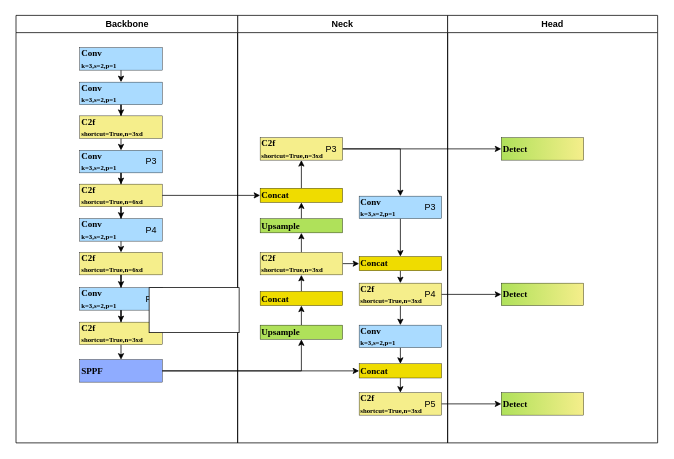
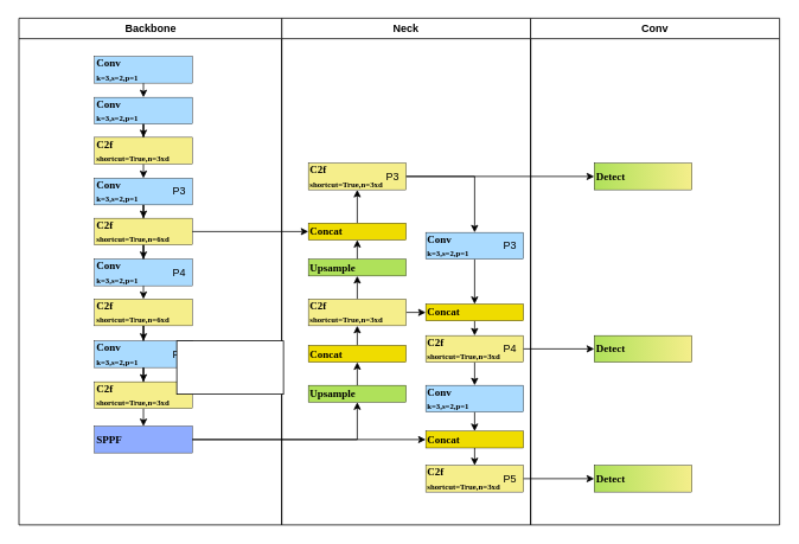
  <mxCell id="0" />
  <mxCell id="1" parent="0" />
  <mxCell id="2" value="Neck" style="swimlane;whiteSpace=wrap;startSize=23;movable=0;resizable=0;rotatable=0;deletable=0;editable=0;locked=1;connectable=0;" parent="1" vertex="1"><mxGeometry x="316" y="20" width="280" height="570" as="geometry"><mxRectangle x="445" y="157" width="70" height="30" as="alternateBounds" /></mxGeometry></mxCell>
  <mxCell id="3" style="edgeStyle=orthogonalEdgeStyle;rounded=0;orthogonalLoop=1;jettySize=auto;html=1;exitX=0.5;exitY=0;exitDx=0;exitDy=0;entryX=0.5;entryY=1;entryDx=0;entryDy=0;movable=0;resizable=0;rotatable=0;deletable=0;editable=0;locked=1;connectable=0;" parent="2" source="4" target="10" edge="1"><mxGeometry relative="1" as="geometry" /></mxCell>
  <mxCell id="4" value="&lt;div style=&quot;&quot;&gt;&lt;font&gt;Concat&lt;/font&gt;&lt;/div&gt;" style="rounded=0;whiteSpace=wrap;html=1;fillColor=#EFDC00;strokeColor=default;fontStyle=1;align=left;fontColor=default;fontFamily=Times New Roman;labelBackgroundColor=none;labelBorderColor=none;strokeWidth=0.5;movable=0;resizable=0;rotatable=0;deletable=0;editable=0;locked=1;connectable=0;" parent="2" vertex="1"><mxGeometry x="30" y="230.5" width="110" height="19" as="geometry" /></mxCell>
  <mxCell id="5" style="edgeStyle=orthogonalEdgeStyle;rounded=0;orthogonalLoop=1;jettySize=auto;html=1;exitX=0.5;exitY=0;exitDx=0;exitDy=0;entryX=0.5;entryY=1;entryDx=0;entryDy=0;movable=0;resizable=0;rotatable=0;deletable=0;editable=0;locked=1;connectable=0;" parent="2" source="6" target="13" edge="1"><mxGeometry relative="1" as="geometry" /></mxCell>
  <mxCell id="6" value="&lt;div style=&quot;&quot;&gt;&lt;font&gt;Concat&lt;/font&gt;&lt;/div&gt;" style="rounded=0;whiteSpace=wrap;html=1;fillColor=#EFDC00;strokeColor=default;fontStyle=1;align=left;fontColor=default;fontFamily=Times New Roman;labelBackgroundColor=none;labelBorderColor=none;strokeWidth=0.5;movable=0;resizable=0;rotatable=0;deletable=0;editable=0;locked=1;connectable=0;" parent="2" vertex="1"><mxGeometry x="30" y="368" width="110" height="19" as="geometry" /></mxCell>
  <mxCell id="7" style="edgeStyle=orthogonalEdgeStyle;rounded=0;orthogonalLoop=1;jettySize=auto;html=1;exitX=0.5;exitY=0;exitDx=0;exitDy=0;entryX=0.5;entryY=1;entryDx=0;entryDy=0;movable=0;resizable=0;rotatable=0;deletable=0;editable=0;locked=1;connectable=0;" parent="2" source="8" target="4" edge="1"><mxGeometry relative="1" as="geometry" /></mxCell>
  <mxCell id="8" value="&lt;div style=&quot;&quot;&gt;&lt;font&gt;Upsample&lt;/font&gt;&lt;/div&gt;" style="rounded=0;whiteSpace=wrap;html=1;fillColor=#AFE15A;strokeColor=default;fontStyle=1;align=left;fontColor=default;fontFamily=Times New Roman;labelBackgroundColor=none;labelBorderColor=none;strokeWidth=0.5;movable=0;resizable=0;rotatable=0;deletable=0;editable=0;locked=1;connectable=0;" parent="2" vertex="1"><mxGeometry x="30" y="271" width="110" height="19" as="geometry" /></mxCell>
  <mxCell id="9" style="edgeStyle=orthogonalEdgeStyle;rounded=0;orthogonalLoop=1;jettySize=auto;html=1;exitX=1;exitY=0.5;exitDx=0;exitDy=0;movable=0;resizable=0;rotatable=0;deletable=0;editable=0;locked=1;connectable=0;" parent="2" source="10" target="26" edge="1"><mxGeometry relative="1" as="geometry" /></mxCell>
  <mxCell id="10" value="&lt;div style=&quot;&quot;&gt;C2f&lt;/div&gt;&lt;div style=&quot;&quot;&gt;&lt;font style=&quot;font-size: 9px;&quot;&gt;shortcut=True,n=3xd&lt;/font&gt;&lt;/div&gt;" style="rounded=0;whiteSpace=wrap;html=1;fillColor=#F5EE8B;strokeColor=default;fontStyle=1;align=left;fontFamily=Times New Roman;fontColor=default;labelBackgroundColor=none;labelBorderColor=none;strokeWidth=0.5;movable=0;resizable=0;rotatable=0;deletable=0;editable=0;locked=1;connectable=0;" parent="2" vertex="1"><mxGeometry x="30" y="163" width="110" height="30" as="geometry" /></mxCell>
  <mxCell id="11" style="edgeStyle=orthogonalEdgeStyle;rounded=0;orthogonalLoop=1;jettySize=auto;html=1;exitX=1;exitY=0.5;exitDx=0;exitDy=0;entryX=0;entryY=0.5;entryDx=0;entryDy=0;movable=0;resizable=0;rotatable=0;deletable=0;editable=0;locked=1;connectable=0;" parent="2" source="13" target="17" edge="1"><mxGeometry relative="1" as="geometry" /></mxCell>
  <mxCell id="12" style="edgeStyle=orthogonalEdgeStyle;rounded=0;orthogonalLoop=1;jettySize=auto;html=1;exitX=0.5;exitY=0;exitDx=0;exitDy=0;entryX=0.5;entryY=1;entryDx=0;entryDy=0;movable=0;resizable=0;rotatable=0;deletable=0;editable=0;locked=1;connectable=0;" parent="2" source="13" target="8" edge="1"><mxGeometry relative="1" as="geometry" /></mxCell>
  <mxCell id="13" value="&lt;div style=&quot;&quot;&gt;C2f&lt;/div&gt;&lt;div style=&quot;&quot;&gt;&lt;font style=&quot;font-size: 9px;&quot;&gt;shortcut=True,n=3xd&lt;/font&gt;&lt;/div&gt;" style="rounded=0;whiteSpace=wrap;html=1;fillColor=#F5EE8B;strokeColor=default;fontStyle=1;align=left;fontFamily=Times New Roman;fontColor=default;labelBackgroundColor=none;labelBorderColor=none;strokeWidth=0.5;movable=0;resizable=0;rotatable=0;deletable=0;editable=0;locked=1;connectable=0;" parent="2" vertex="1"><mxGeometry x="30" y="316" width="110" height="30" as="geometry" /></mxCell>
  <mxCell id="14" style="edgeStyle=orthogonalEdgeStyle;rounded=0;orthogonalLoop=1;jettySize=auto;html=1;exitX=0.5;exitY=0;exitDx=0;exitDy=0;entryX=0.5;entryY=1;entryDx=0;entryDy=0;movable=0;resizable=0;rotatable=0;deletable=0;editable=0;locked=1;connectable=0;" parent="2" source="15" target="6" edge="1"><mxGeometry relative="1" as="geometry" /></mxCell>
  <mxCell id="15" value="&lt;div style=&quot;&quot;&gt;&lt;font&gt;Upsample&lt;/font&gt;&lt;/div&gt;" style="rounded=0;whiteSpace=wrap;html=1;fillColor=#AFE15A;strokeColor=default;fontStyle=1;align=left;fontColor=default;fontFamily=Times New Roman;labelBackgroundColor=none;labelBorderColor=none;strokeWidth=0.5;movable=0;resizable=0;rotatable=0;deletable=0;editable=0;locked=1;connectable=0;" parent="2" vertex="1"><mxGeometry x="30" y="413" width="110" height="19" as="geometry" /></mxCell>
  <mxCell id="16" style="edgeStyle=orthogonalEdgeStyle;rounded=0;orthogonalLoop=1;jettySize=auto;html=1;exitX=0.5;exitY=1;exitDx=0;exitDy=0;entryX=0.5;entryY=0;entryDx=0;entryDy=0;movable=0;resizable=0;rotatable=0;deletable=0;editable=0;locked=1;connectable=0;" parent="2" source="17" target="19" edge="1"><mxGeometry relative="1" as="geometry" /></mxCell>
  <mxCell id="17" value="&lt;div style=&quot;&quot;&gt;&lt;font&gt;Concat&lt;/font&gt;&lt;/div&gt;" style="rounded=0;whiteSpace=wrap;html=1;fillColor=#EFDC00;strokeColor=default;fontStyle=1;align=left;fontColor=default;fontFamily=Times New Roman;labelBackgroundColor=none;labelBorderColor=none;strokeWidth=0.5;movable=0;resizable=0;rotatable=0;deletable=0;editable=0;locked=1;connectable=0;" parent="2" vertex="1"><mxGeometry x="162" y="321.5" width="110" height="19" as="geometry" /></mxCell>
  <mxCell id="18" style="edgeStyle=orthogonalEdgeStyle;rounded=0;orthogonalLoop=1;jettySize=auto;html=1;exitX=0.5;exitY=1;exitDx=0;exitDy=0;entryX=0.5;entryY=0;entryDx=0;entryDy=0;movable=0;resizable=0;rotatable=0;deletable=0;editable=0;locked=1;connectable=0;" parent="2" source="19" target="21" edge="1"><mxGeometry relative="1" as="geometry" /></mxCell>
  <mxCell id="19" value="&lt;div style=&quot;&quot;&gt;C2f&lt;/div&gt;&lt;div style=&quot;&quot;&gt;&lt;font style=&quot;font-size: 9px;&quot;&gt;shortcut=True,n=3xd&lt;/font&gt;&lt;/div&gt;" style="rounded=0;whiteSpace=wrap;html=1;fillColor=#F5EE8B;strokeColor=default;fontStyle=1;align=left;fontFamily=Times New Roman;fontColor=default;labelBackgroundColor=none;labelBorderColor=none;strokeWidth=0.5;movable=0;resizable=0;rotatable=0;deletable=0;editable=0;locked=1;connectable=0;" parent="2" vertex="1"><mxGeometry x="162" y="357" width="110" height="30" as="geometry" /></mxCell>
  <mxCell id="20" style="edgeStyle=orthogonalEdgeStyle;rounded=0;orthogonalLoop=1;jettySize=auto;html=1;exitX=0.5;exitY=1;exitDx=0;exitDy=0;entryX=0.5;entryY=0;entryDx=0;entryDy=0;movable=0;resizable=0;rotatable=0;deletable=0;editable=0;locked=1;connectable=0;" parent="2" source="21" target="23" edge="1"><mxGeometry relative="1" as="geometry" /></mxCell>
  <mxCell id="21" value="&lt;div style=&quot;&quot;&gt;&lt;span style=&quot;&quot;&gt;Conv&lt;/span&gt;&lt;/div&gt;&lt;font style=&quot;font-size: 9px;&quot;&gt;k=3,s=2,p=1&lt;/font&gt;" style="rounded=0;whiteSpace=wrap;html=1;fillColor=#AADBFF;strokeColor=default;fontStyle=1;align=left;fontFamily=Times New Roman;fontColor=default;labelBackgroundColor=none;labelBorderColor=none;strokeWidth=0.5;movable=0;resizable=0;rotatable=0;deletable=0;editable=0;locked=1;connectable=0;" parent="2" vertex="1"><mxGeometry x="162" y="413" width="110" height="30" as="geometry" /></mxCell>
  <mxCell id="22" style="edgeStyle=orthogonalEdgeStyle;rounded=0;orthogonalLoop=1;jettySize=auto;html=1;exitX=0.5;exitY=1;exitDx=0;exitDy=0;entryX=0.5;entryY=0;entryDx=0;entryDy=0;movable=0;resizable=0;rotatable=0;deletable=0;editable=0;locked=1;connectable=0;" parent="2" source="23" target="24" edge="1"><mxGeometry relative="1" as="geometry" /></mxCell>
  <mxCell id="23" value="&lt;div style=&quot;&quot;&gt;&lt;font&gt;Concat&lt;/font&gt;&lt;/div&gt;" style="rounded=0;whiteSpace=wrap;html=1;fillColor=#EFDC00;strokeColor=default;fontStyle=1;align=left;fontColor=default;fontFamily=Times New Roman;labelBackgroundColor=none;labelBorderColor=none;strokeWidth=0.5;movable=0;resizable=0;rotatable=0;deletable=0;editable=0;locked=1;connectable=0;" parent="2" vertex="1"><mxGeometry x="162" y="464.5" width="110" height="19" as="geometry" /></mxCell>
  <mxCell id="24" value="&lt;div style=&quot;&quot;&gt;C2f&lt;/div&gt;&lt;div style=&quot;&quot;&gt;&lt;font style=&quot;font-size: 9px;&quot;&gt;shortcut=True,n=3xd&lt;/font&gt;&lt;/div&gt;" style="rounded=0;whiteSpace=wrap;html=1;fillColor=#F5EE8B;strokeColor=default;fontStyle=1;align=left;fontFamily=Times New Roman;fontColor=default;labelBackgroundColor=none;labelBorderColor=none;strokeWidth=0.5;movable=0;resizable=0;rotatable=0;deletable=0;editable=0;locked=1;connectable=0;" parent="2" vertex="1"><mxGeometry x="162" y="503" width="110" height="30" as="geometry" /></mxCell>
  <mxCell id="25" style="edgeStyle=orthogonalEdgeStyle;rounded=0;orthogonalLoop=1;jettySize=auto;html=1;exitX=0.5;exitY=1;exitDx=0;exitDy=0;entryX=0.5;entryY=0;entryDx=0;entryDy=0;movable=0;resizable=0;rotatable=0;deletable=0;editable=0;locked=1;connectable=0;" parent="2" source="26" target="17" edge="1"><mxGeometry relative="1" as="geometry" /></mxCell>
  <mxCell id="26" value="&lt;div style=&quot;&quot;&gt;&lt;span style=&quot;&quot;&gt;Conv&lt;/span&gt;&lt;/div&gt;&lt;font style=&quot;font-size: 9px;&quot;&gt;k=3,s=2,p=1&lt;/font&gt;" style="rounded=0;whiteSpace=wrap;html=1;fillColor=#AADBFF;strokeColor=default;fontStyle=1;align=left;fontFamily=Times New Roman;fontColor=default;labelBackgroundColor=none;labelBorderColor=none;strokeWidth=0.5;movable=0;resizable=0;rotatable=0;deletable=0;editable=0;locked=1;connectable=0;" parent="2" vertex="1"><mxGeometry x="162" y="241" width="110" height="30" as="geometry" /></mxCell>
  <mxCell id="27" value="P3" style="text;html=1;strokeColor=none;fillColor=none;align=center;verticalAlign=middle;whiteSpace=wrap;rounded=0;movable=0;resizable=0;rotatable=0;deletable=0;editable=0;locked=1;connectable=0;" parent="2" vertex="1"><mxGeometry x="110" y="163" width="30" height="30" as="geometry" /></mxCell>
  <mxCell id="28" value="P3" style="text;html=1;strokeColor=none;fillColor=none;align=center;verticalAlign=middle;whiteSpace=wrap;rounded=0;movable=0;resizable=0;rotatable=0;deletable=0;editable=0;locked=1;connectable=0;" parent="2" vertex="1"><mxGeometry x="242" y="241" width="30" height="30" as="geometry" /></mxCell>
  <mxCell id="29" value="P4" style="text;html=1;strokeColor=none;fillColor=none;align=center;verticalAlign=middle;whiteSpace=wrap;rounded=0;movable=0;resizable=0;rotatable=0;deletable=0;editable=0;locked=1;connectable=0;" parent="2" vertex="1"><mxGeometry x="242" y="357" width="30" height="30" as="geometry" /></mxCell>
  <mxCell id="30" value="P5" style="text;html=1;strokeColor=none;fillColor=none;align=center;verticalAlign=middle;whiteSpace=wrap;rounded=0;movable=0;resizable=0;rotatable=0;deletable=0;editable=0;locked=1;connectable=0;" parent="2" vertex="1"><mxGeometry x="242" y="503" width="30" height="30" as="geometry" /></mxCell>
  <mxCell id="31" value="Backbone" style="swimlane;whiteSpace=wrap;movable=0;resizable=0;rotatable=0;deletable=0;editable=0;locked=1;connectable=0;" parent="1" vertex="1"><mxGeometry x="20.5" y="20" width="295.5" height="570" as="geometry" /></mxCell>
  <mxCell id="32" style="edgeStyle=orthogonalEdgeStyle;rounded=0;orthogonalLoop=1;jettySize=auto;html=1;exitX=0.5;exitY=1;exitDx=0;exitDy=0;entryX=0.5;entryY=0;entryDx=0;entryDy=0;movable=0;resizable=0;rotatable=0;deletable=0;editable=0;locked=1;connectable=0;" parent="31" source="33" target="35" edge="1"><mxGeometry relative="1" as="geometry" /></mxCell>
  <mxCell id="33" value="&lt;div style=&quot;&quot;&gt;&lt;span style=&quot;&quot;&gt;Conv&lt;/span&gt;&lt;/div&gt;&lt;font style=&quot;font-size: 9px;&quot;&gt;k=3,s=2,p=1&lt;/font&gt;" style="rounded=0;whiteSpace=wrap;html=1;fillColor=#AADBFF;strokeColor=default;fontStyle=1;align=left;fontFamily=Times New Roman;fontColor=default;labelBackgroundColor=none;labelBorderColor=none;strokeWidth=0.5;movable=0;resizable=0;rotatable=0;deletable=0;editable=0;locked=1;connectable=0;" parent="31" vertex="1"><mxGeometry x="85" y="43" width="110" height="30" as="geometry" /></mxCell>
  <mxCell id="34" style="edgeStyle=orthogonalEdgeStyle;rounded=0;orthogonalLoop=1;jettySize=auto;html=1;entryX=0.5;entryY=0;entryDx=0;entryDy=0;movable=0;resizable=0;rotatable=0;deletable=0;editable=0;locked=1;connectable=0;" parent="31" source="35" target="37" edge="1"><mxGeometry relative="1" as="geometry" /></mxCell>
  <mxCell id="35" value="&lt;div style=&quot;&quot;&gt;&lt;span style=&quot;&quot;&gt;Conv&lt;/span&gt;&lt;/div&gt;&lt;font style=&quot;font-size: 9px;&quot;&gt;k=3,s=2,p=1&lt;/font&gt;" style="rounded=0;whiteSpace=wrap;html=1;fillColor=#AADBFF;strokeColor=default;fontStyle=1;align=left;fontFamily=Times New Roman;fontColor=default;labelBackgroundColor=none;labelBorderColor=none;strokeWidth=0.5;movable=0;resizable=0;rotatable=0;deletable=0;editable=0;locked=1;connectable=0;" parent="31" vertex="1"><mxGeometry x="85" y="89" width="110" height="30" as="geometry" /></mxCell>
  <mxCell id="36" style="edgeStyle=orthogonalEdgeStyle;rounded=0;orthogonalLoop=1;jettySize=auto;html=1;exitX=0.5;exitY=1;exitDx=0;exitDy=0;entryX=0.5;entryY=0;entryDx=0;entryDy=0;movable=0;resizable=0;rotatable=0;deletable=0;editable=0;locked=1;connectable=0;" parent="31" source="37" target="39" edge="1"><mxGeometry relative="1" as="geometry" /></mxCell>
  <mxCell id="37" value="&lt;div style=&quot;&quot;&gt;C2f&lt;/div&gt;&lt;div style=&quot;&quot;&gt;&lt;font style=&quot;font-size: 9px;&quot;&gt;shortcut=True,n=3xd&lt;/font&gt;&lt;/div&gt;" style="rounded=0;whiteSpace=wrap;html=1;fillColor=#F5EE8B;strokeColor=default;fontStyle=1;align=left;fontFamily=Times New Roman;fontColor=default;labelBackgroundColor=none;labelBorderColor=none;strokeWidth=0.5;movable=0;resizable=0;rotatable=0;deletable=0;editable=0;locked=1;connectable=0;" parent="31" vertex="1"><mxGeometry x="85" y="134" width="110" height="30" as="geometry" /></mxCell>
  <mxCell id="38" style="edgeStyle=orthogonalEdgeStyle;rounded=0;orthogonalLoop=1;jettySize=auto;html=1;entryX=0.5;entryY=0;entryDx=0;entryDy=0;movable=0;resizable=0;rotatable=0;deletable=0;editable=0;locked=1;connectable=0;" parent="31" source="39" target="41" edge="1"><mxGeometry relative="1" as="geometry" /></mxCell>
  <mxCell id="39" value="&lt;div style=&quot;&quot;&gt;&lt;span style=&quot;&quot;&gt;Conv&lt;/span&gt;&lt;/div&gt;&lt;font style=&quot;font-size: 9px;&quot;&gt;k=3,s=2,p=1&lt;/font&gt;" style="rounded=0;whiteSpace=wrap;html=1;fillColor=#AADBFF;strokeColor=default;fontStyle=1;align=left;fontFamily=Times New Roman;fontColor=default;labelBackgroundColor=none;labelBorderColor=none;strokeWidth=0.5;movable=0;resizable=0;rotatable=0;deletable=0;editable=0;locked=1;connectable=0;" parent="31" vertex="1"><mxGeometry x="85" y="180" width="110" height="30" as="geometry" /></mxCell>
  <mxCell id="40" style="edgeStyle=orthogonalEdgeStyle;rounded=0;orthogonalLoop=1;jettySize=auto;html=1;entryX=0.5;entryY=0;entryDx=0;entryDy=0;movable=0;resizable=0;rotatable=0;deletable=0;editable=0;locked=1;connectable=0;" parent="31" source="41" target="43" edge="1"><mxGeometry relative="1" as="geometry" /></mxCell>
  <mxCell id="41" value="&lt;div style=&quot;&quot;&gt;C2f&lt;/div&gt;&lt;div style=&quot;&quot;&gt;&lt;font style=&quot;font-size: 9px;&quot;&gt;shortcut=True,n=6xd&lt;/font&gt;&lt;/div&gt;" style="rounded=0;whiteSpace=wrap;html=1;fillColor=#F5EE8B;strokeColor=default;fontStyle=1;align=left;fontFamily=Times New Roman;fontColor=default;labelBackgroundColor=none;labelBorderColor=none;strokeWidth=0.5;movable=0;resizable=0;rotatable=0;deletable=0;editable=0;locked=1;connectable=0;" parent="31" vertex="1"><mxGeometry x="85" y="225" width="110" height="30" as="geometry" /></mxCell>
  <mxCell id="42" style="edgeStyle=orthogonalEdgeStyle;rounded=0;orthogonalLoop=1;jettySize=auto;html=1;exitX=0.5;exitY=1;exitDx=0;exitDy=0;entryX=0.5;entryY=0;entryDx=0;entryDy=0;movable=0;resizable=0;rotatable=0;deletable=0;editable=0;locked=1;connectable=0;" parent="31" source="43" target="45" edge="1"><mxGeometry relative="1" as="geometry" /></mxCell>
  <mxCell id="43" value="&lt;div style=&quot;&quot;&gt;&lt;span style=&quot;&quot;&gt;Conv&lt;/span&gt;&lt;/div&gt;&lt;font style=&quot;font-size: 9px;&quot;&gt;k=3,s=2,p=1&lt;/font&gt;" style="rounded=0;whiteSpace=wrap;html=1;fillColor=#AADBFF;strokeColor=default;fontStyle=1;align=left;fontFamily=Times New Roman;fontColor=default;labelBackgroundColor=none;labelBorderColor=none;strokeWidth=0.5;movable=0;resizable=0;rotatable=0;deletable=0;editable=0;locked=1;connectable=0;" parent="31" vertex="1"><mxGeometry x="85" y="271" width="110" height="30" as="geometry" /></mxCell>
  <mxCell id="44" style="edgeStyle=orthogonalEdgeStyle;rounded=0;orthogonalLoop=1;jettySize=auto;html=1;entryX=0.5;entryY=0;entryDx=0;entryDy=0;movable=0;resizable=0;rotatable=0;deletable=0;editable=0;locked=1;connectable=0;" parent="31" source="45" target="47" edge="1"><mxGeometry relative="1" as="geometry" /></mxCell>
  <mxCell id="45" value="&lt;div style=&quot;&quot;&gt;C2f&lt;/div&gt;&lt;div style=&quot;&quot;&gt;&lt;font style=&quot;font-size: 9px;&quot;&gt;shortcut=True,n=6xd&lt;/font&gt;&lt;/div&gt;" style="rounded=0;whiteSpace=wrap;html=1;fillColor=#F5EE8B;strokeColor=default;fontStyle=1;align=left;fontFamily=Times New Roman;fontColor=default;labelBackgroundColor=none;labelBorderColor=none;strokeWidth=0.5;movable=0;resizable=0;rotatable=0;deletable=0;editable=0;locked=1;connectable=0;" parent="31" vertex="1"><mxGeometry x="85" y="316" width="110" height="30" as="geometry" /></mxCell>
  <mxCell id="46" style="edgeStyle=orthogonalEdgeStyle;rounded=0;orthogonalLoop=1;jettySize=auto;html=1;entryX=0.5;entryY=0;entryDx=0;entryDy=0;movable=0;resizable=0;rotatable=0;deletable=0;editable=0;locked=1;connectable=0;" parent="31" source="47" target="49" edge="1"><mxGeometry relative="1" as="geometry" /></mxCell>
  <mxCell id="47" value="&lt;div style=&quot;&quot;&gt;&lt;span style=&quot;&quot;&gt;Conv&lt;/span&gt;&lt;/div&gt;&lt;font style=&quot;font-size: 9px;&quot;&gt;k=3,s=2,p=1&lt;/font&gt;" style="rounded=0;whiteSpace=wrap;html=1;fillColor=#AADBFF;strokeColor=default;fontStyle=1;align=left;fontFamily=Times New Roman;fontColor=default;labelBackgroundColor=none;labelBorderColor=none;strokeWidth=0.5;movable=0;resizable=0;rotatable=0;deletable=0;editable=0;locked=1;connectable=0;" parent="31" vertex="1"><mxGeometry x="85" y="363" width="110" height="30" as="geometry" /></mxCell>
  <mxCell id="48" style="edgeStyle=orthogonalEdgeStyle;rounded=0;orthogonalLoop=1;jettySize=auto;html=1;exitX=0.5;exitY=1;exitDx=0;exitDy=0;entryX=0.5;entryY=0;entryDx=0;entryDy=0;movable=0;resizable=0;rotatable=0;deletable=0;editable=0;locked=1;connectable=0;" parent="31" source="49" target="50" edge="1"><mxGeometry relative="1" as="geometry" /></mxCell>
  <mxCell id="49" value="&lt;div style=&quot;&quot;&gt;C2f&lt;/div&gt;&lt;div style=&quot;&quot;&gt;&lt;font style=&quot;font-size: 9px;&quot;&gt;shortcut=True,n=3xd&lt;/font&gt;&lt;/div&gt;" style="rounded=0;whiteSpace=wrap;html=1;fillColor=#F5EE8B;strokeColor=default;fontStyle=1;align=left;fontFamily=Times New Roman;fontColor=default;labelBackgroundColor=none;labelBorderColor=none;strokeWidth=0.5;movable=0;resizable=0;rotatable=0;deletable=0;editable=0;locked=1;connectable=0;" parent="31" vertex="1"><mxGeometry x="85" y="409" width="110" height="30" as="geometry" /></mxCell>
  <mxCell id="50" value="&lt;div style=&quot;&quot;&gt;&lt;font&gt;SPPF&lt;/font&gt;&lt;/div&gt;" style="rounded=0;whiteSpace=wrap;html=1;fillColor=#8FACFF;strokeColor=default;fontStyle=1;align=left;fontColor=default;fontFamily=Times New Roman;labelBackgroundColor=none;labelBorderColor=none;strokeWidth=0.5;movable=0;resizable=0;rotatable=0;deletable=0;editable=0;locked=1;connectable=0;" parent="31" vertex="1"><mxGeometry x="85" y="459" width="110" height="30" as="geometry" /></mxCell>
  <mxCell id="51" value="P3" style="text;html=1;strokeColor=none;fillColor=none;align=center;verticalAlign=middle;whiteSpace=wrap;rounded=0;movable=0;resizable=0;rotatable=0;deletable=0;editable=0;locked=1;connectable=0;" parent="31" vertex="1"><mxGeometry x="165" y="180" width="30" height="30" as="geometry" /></mxCell>
  <mxCell id="52" value="P4" style="text;html=1;strokeColor=none;fillColor=none;align=center;verticalAlign=middle;whiteSpace=wrap;rounded=0;movable=0;resizable=0;rotatable=0;deletable=0;editable=0;locked=1;connectable=0;" parent="31" vertex="1"><mxGeometry x="165" y="271" width="30" height="30" as="geometry" /></mxCell>
  <mxCell id="53" value="P5" style="text;html=1;strokeColor=none;fillColor=none;align=center;verticalAlign=middle;whiteSpace=wrap;rounded=0;movable=0;resizable=0;rotatable=0;deletable=0;editable=0;locked=1;connectable=0;" parent="31" vertex="1"><mxGeometry x="165" y="363" width="30" height="30" as="geometry" /></mxCell>
- <mxCell id="54" value="Head" style="swimlane;whiteSpace=wrap;movable=0;resizable=0;rotatable=0;deletable=0;editable=0;locked=1;connectable=0;" parent="1" vertex="1"><mxGeometry x="596" y="20" width="280" height="570" as="geometry" /></mxCell>
+ <mxCell id="54" value="Conv" style="swimlane;whiteSpace=wrap;movable=0;resizable=0;rotatable=0;deletable=0;editable=0;locked=1;connectable=0;" parent="1" vertex="1"><mxGeometry x="596" y="20" width="280" height="570" as="geometry" /></mxCell>
  <mxCell id="55" value="&lt;div style=&quot;&quot;&gt;&lt;font&gt;Detect&lt;/font&gt;&lt;/div&gt;" style="rounded=0;whiteSpace=wrap;html=1;fillColor=#AFE15A;strokeColor=default;fontStyle=1;align=left;fontColor=default;fontFamily=Times New Roman;labelBackgroundColor=none;labelBorderColor=none;strokeWidth=0.5;gradientColor=#F5EE8B;gradientDirection=east;movable=0;resizable=0;rotatable=0;deletable=0;editable=0;locked=1;connectable=0;" parent="54" vertex="1"><mxGeometry x="71.5" y="163" width="110" height="30" as="geometry" /></mxCell>
  <mxCell id="56" value="&lt;div style=&quot;&quot;&gt;&lt;font&gt;Detect&lt;/font&gt;&lt;/div&gt;" style="rounded=0;whiteSpace=wrap;html=1;fillColor=#AFE15A;strokeColor=default;fontStyle=1;align=left;fontColor=default;fontFamily=Times New Roman;labelBackgroundColor=none;labelBorderColor=none;strokeWidth=0.5;gradientColor=#F5EE8B;gradientDirection=east;movable=0;resizable=0;rotatable=0;deletable=0;editable=0;locked=1;connectable=0;" parent="54" vertex="1"><mxGeometry x="71.5" y="357" width="110" height="30" as="geometry" /></mxCell>
  <mxCell id="57" style="edgeStyle=orthogonalEdgeStyle;rounded=0;orthogonalLoop=1;jettySize=auto;html=1;entryX=0;entryY=0.5;entryDx=0;entryDy=0;movable=0;resizable=0;rotatable=0;deletable=0;editable=0;locked=1;connectable=0;" parent="1" source="41" target="4" edge="1"><mxGeometry relative="1" as="geometry" /></mxCell>
  <mxCell id="58" value="&lt;div style=&quot;&quot;&gt;&lt;font&gt;Detect&lt;/font&gt;&lt;/div&gt;" style="rounded=0;whiteSpace=wrap;html=1;fillColor=#AFE15A;strokeColor=default;fontStyle=1;align=left;fontColor=default;fontFamily=Times New Roman;labelBackgroundColor=none;labelBorderColor=none;strokeWidth=0.5;gradientColor=#F5EE8B;gradientDirection=east;movable=0;resizable=0;rotatable=0;deletable=0;editable=0;locked=1;connectable=0;" parent="1" vertex="1"><mxGeometry x="667.5" y="523" width="110" height="30" as="geometry" /></mxCell>
  <mxCell id="59" style="edgeStyle=orthogonalEdgeStyle;rounded=0;orthogonalLoop=1;jettySize=auto;html=1;entryX=0;entryY=0.5;entryDx=0;entryDy=0;movable=0;resizable=0;rotatable=0;deletable=0;editable=0;locked=1;connectable=0;" parent="1" source="10" target="55" edge="1"><mxGeometry relative="1" as="geometry" /></mxCell>
  <mxCell id="60" style="edgeStyle=orthogonalEdgeStyle;rounded=0;orthogonalLoop=1;jettySize=auto;html=1;entryX=0;entryY=0.5;entryDx=0;entryDy=0;movable=0;resizable=0;rotatable=0;deletable=0;editable=0;locked=1;connectable=0;" parent="1" source="24" target="58" edge="1"><mxGeometry relative="1" as="geometry" /></mxCell>
  <mxCell id="61" style="edgeStyle=orthogonalEdgeStyle;rounded=0;orthogonalLoop=1;jettySize=auto;html=1;movable=0;resizable=0;rotatable=0;deletable=0;editable=0;locked=1;connectable=0;" parent="1" source="19" target="56" edge="1"><mxGeometry relative="1" as="geometry" /></mxCell>
  <mxCell id="62" style="edgeStyle=orthogonalEdgeStyle;rounded=0;orthogonalLoop=1;jettySize=auto;html=1;entryX=0;entryY=0.5;entryDx=0;entryDy=0;movable=0;resizable=0;rotatable=0;deletable=0;editable=0;locked=1;connectable=0;" parent="1" source="50" target="23" edge="1"><mxGeometry relative="1" as="geometry" /></mxCell>
  <mxCell id="63" style="edgeStyle=orthogonalEdgeStyle;rounded=0;orthogonalLoop=1;jettySize=auto;html=1;entryX=0.5;entryY=1;entryDx=0;entryDy=0;movable=0;resizable=0;rotatable=0;deletable=0;editable=0;locked=1;connectable=0;" parent="1" source="50" target="15" edge="1"><mxGeometry relative="1" as="geometry" /></mxCell>
  <mxCell id="64" value="" style="rounded=0;whiteSpace=wrap;html=1;" parent="1" vertex="1"><mxGeometry x="198" y="383" width="120" height="60" as="geometry" /></mxCell>
